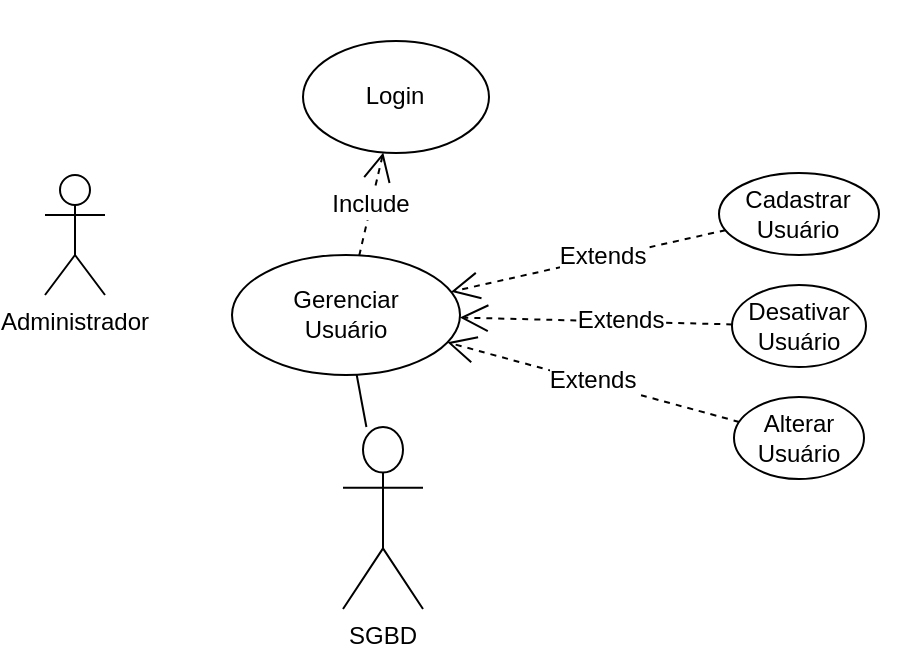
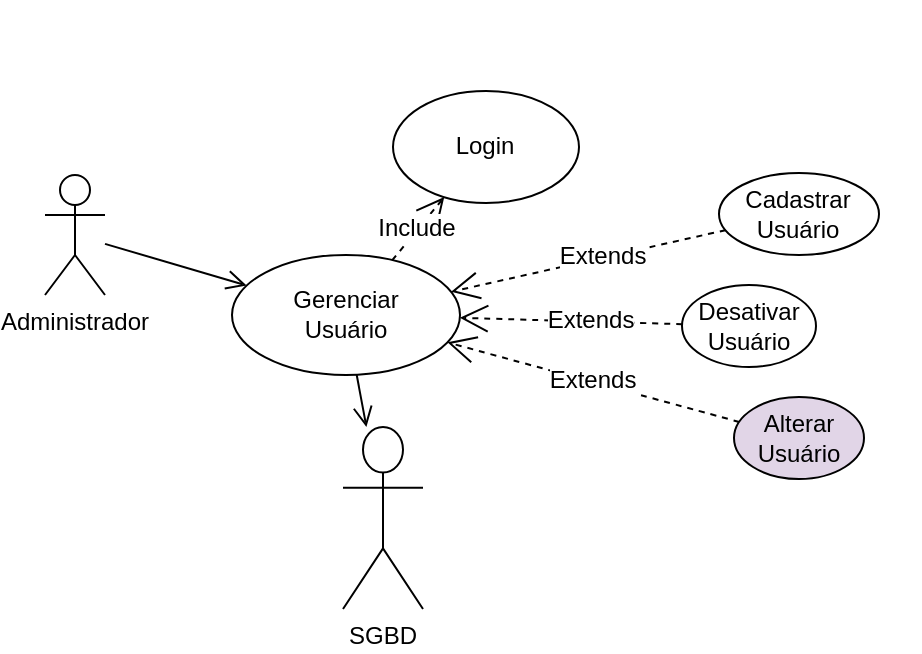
  <mxCell id="0" />
  <mxCell id="1" parent="0" />
  <mxCell id="2" value="Administrador" style="shape=umlActor;verticalLabelPosition=bottom;verticalAlign=top;html=1;" parent="1" vertex="1"><mxGeometry x="20" y="87" width="30" height="60" as="geometry" /></mxCell>
  <mxCell id="3" value="&lt;div&gt;SGBD&lt;/div&gt;" style="shape=umlActor;verticalLabelPosition=bottom;verticalAlign=top;html=1;" parent="1" vertex="1"><mxGeometry x="169" y="213" width="40" height="91" as="geometry" /></mxCell>
- <mxCell id="4" value="Login" style="ellipse;whiteSpace=wrap;html=1;" parent="1" vertex="1"><mxGeometry x="149" y="20" width="93" height="56" as="geometry" /></mxCell>
+ <mxCell id="4" value="Login" style="ellipse;whiteSpace=wrap;html=1;" parent="1" vertex="1"><mxGeometry x="194" y="45" width="93" height="56" as="geometry" /></mxCell>
  <mxCell id="5" value="&lt;div&gt;Gerenciar&lt;br&gt;&lt;/div&gt;&lt;div&gt;Usuá&lt;span style=&quot;background-color: initial;&quot;&gt;rio&lt;/span&gt;&lt;/div&gt;" style="ellipse;whiteSpace=wrap;html=1;" parent="1" vertex="1"><mxGeometry x="113.5" y="127" width="114" height="60" as="geometry" /></mxCell>
  <mxCell id="6" value="Include" style="endArrow=open;endSize=12;dashed=1;html=1;rounded=0;fontSize=12;curved=1;" parent="1" source="5" target="4" edge="1"><mxGeometry x="-0.001" width="160" relative="1" as="geometry"><mxPoint x="38" y="67" as="sourcePoint" /><mxPoint x="-42.5" y="158" as="targetPoint" /><mxPoint as="offset" /></mxGeometry></mxCell>
  <mxCell id="7" value="Cadastrar&lt;div&gt;Usuá&lt;span style=&quot;background-color: initial;&quot;&gt;rio&lt;/span&gt;&lt;br&gt;&lt;/div&gt;" style="ellipse;whiteSpace=wrap;html=1;" parent="1" vertex="1"><mxGeometry x="357" y="86" width="80" height="41" as="geometry" /></mxCell>
  <mxCell id="8" value="Extends" style="endArrow=open;endSize=12;dashed=1;html=1;rounded=0;fontSize=12;curved=1;" parent="1" source="7" target="5" edge="1"><mxGeometry x="-0.103" width="160" relative="1" as="geometry"><mxPoint x="382" y="202" as="sourcePoint" /><mxPoint x="325" y="178" as="targetPoint" /><mxPoint as="offset" /></mxGeometry></mxCell>
  <mxCell id="9" value="Extends" style="endArrow=open;endSize=12;dashed=1;html=1;rounded=0;fontSize=12;curved=1;" parent="1" source="12" target="5" edge="1"><mxGeometry x="-0.001" width="160" relative="1" as="geometry"><mxPoint x="438" y="196" as="sourcePoint" /><mxPoint x="331" y="190" as="targetPoint" /><mxPoint as="offset" /></mxGeometry></mxCell>
- <mxCell id="10" value="Desativar&lt;div&gt;Usuá&lt;span style=&quot;background-color: initial;&quot;&gt;rio&lt;/span&gt;&lt;br&gt;&lt;/div&gt;" style="ellipse;whiteSpace=wrap;html=1;" parent="1" vertex="1"><mxGeometry x="363.5" y="142" width="67" height="41" as="geometry" /></mxCell>
+ <mxCell id="10" value="Desativar&lt;div&gt;Usuá&lt;span style=&quot;background-color: initial;&quot;&gt;rio&lt;/span&gt;&lt;br&gt;&lt;/div&gt;" style="ellipse;whiteSpace=wrap;html=1;" parent="1" vertex="1"><mxGeometry x="338.5" y="142" width="67" height="41" as="geometry" /></mxCell>
  <mxCell id="11" value="Extends" style="endArrow=open;endSize=12;dashed=1;html=1;rounded=0;fontSize=12;curved=1;" parent="1" source="10" target="5" edge="1"><mxGeometry x="-0.18" width="160" relative="1" as="geometry"><mxPoint x="484" y="312.5" as="sourcePoint" /><mxPoint x="319" y="201" as="targetPoint" /><mxPoint as="offset" /></mxGeometry></mxCell>
- <mxCell id="12" value="Alterar&lt;div&gt;Usuá&lt;span style=&quot;background-color: initial;&quot;&gt;rio&lt;/span&gt;&lt;br&gt;&lt;/div&gt;" style="ellipse;whiteSpace=wrap;html=1;" parent="1" vertex="1"><mxGeometry x="364.5" y="198" width="65" height="41" as="geometry" /></mxCell>
- <mxCell id="13" value="" style="endArrow=none;html=1;rounded=0;fontSize=12;startSize=8;endSize=8;endFill=0;" parent="1" source="5" target="3" edge="1"><mxGeometry relative="1" as="geometry"><mxPoint x="156" y="187" as="sourcePoint" /><mxPoint x="827" y="113" as="targetPoint" /></mxGeometry></mxCell>
+ <mxCell id="12" value="Alterar&lt;div&gt;Usuá&lt;span style=&quot;background-color: initial;&quot;&gt;rio&lt;/span&gt;&lt;br&gt;&lt;/div&gt;" style="ellipse;whiteSpace=wrap;html=1;fillColor=#e1d5e7;" parent="1" vertex="1"><mxGeometry x="364.5" y="198" width="65" height="41" as="geometry" /></mxCell>
+ <mxCell id="13" value="" style="endArrow=open;html=1;rounded=0;fontSize=12;startSize=8;endSize=8;endFill=0;" parent="1" source="5" target="3" edge="1"><mxGeometry relative="1" as="geometry"><mxPoint x="156" y="187" as="sourcePoint" /><mxPoint x="827" y="113" as="targetPoint" /></mxGeometry></mxCell>
+ <mxCell id="14" value="" style="endArrow=open;html=1;rounded=0;fontSize=12;startSize=8;endSize=8;endFill=0;curved=1;" parent="1" source="2" target="5" edge="1"><mxGeometry relative="1" as="geometry"><mxPoint x="-339" y="253" as="sourcePoint" /><mxPoint x="48" y="376" as="targetPoint" /></mxGeometry></mxCell>
